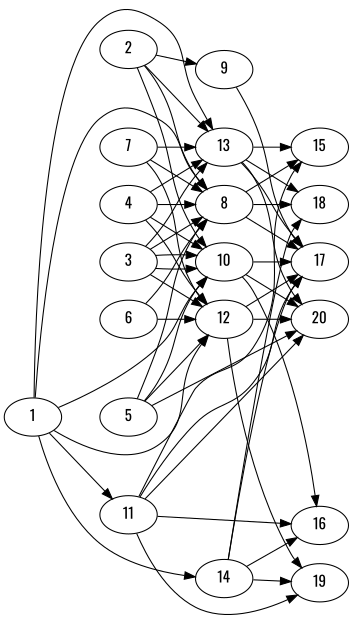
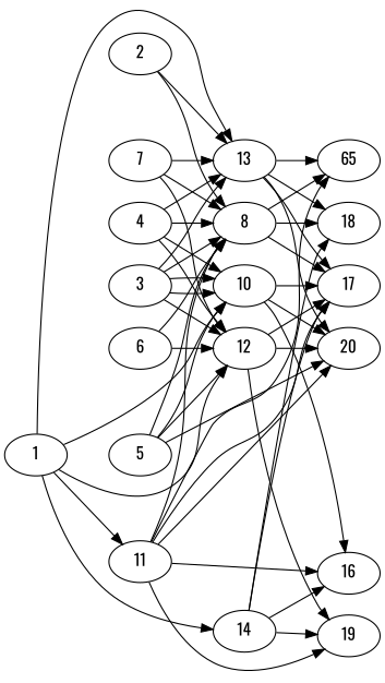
  digraph {
    fontname=Oswald
    rankdir=LR
    node [alpha=0.19 fontname=Oswald]
    edge [fontname=Oswald]
    1 [alpha=0.01 expect_size=17942528]
    8 [alpha=0.09 expect_size=39661568]
    10 [alpha=0.01 expect_size=41666560]
    11 [alpha=0.20 expect_size=8838144]
    12 [alpha=0.18 expect_size=10023936]
    13 [alpha=0.20 expect_size=51015680]
    14 [alpha=0.17 expect_size=27983872]
-   15 [expect_size=9249792]
+   15 [expect_size=9249792 label=65]
    17 [alpha=0.09 expect_size=42957824]
    18 [alpha=0.03 expect_size=22794240]
    20 [expect_size=24797184]
    16 [alpha=0.07 expect_size=45795328]
    19 [expect_size=44772352]
    2 [alpha=0.17 expect_size=36916224]
-   9 [alpha=0.12 expect_size=17818624]
    3 [alpha=0.10 expect_size=22075392]
    4 [alpha=0.12 expect_size=19368960]
    5 [alpha=0.15 expect_size=23636992]
    6 [expect_size=8327168]
    7 [alpha=0.11 expect_size=8047616]
-   1 -> 8
+   11 -> 8
    1 -> 10
    1 -> 11
    1 -> 12
    1 -> 13
    1 -> 14
    8 -> 15
    8 -> 17
    8 -> 18
    10 -> 17
    10 -> 20
    10 -> 16
    11 -> 15
    11 -> 17
    11 -> 20
    11 -> 16
    11 -> 19
    12 -> 17
    12 -> 20
    12 -> 19
    13 -> 15
    13 -> 17
    13 -> 18
    13 -> 20
    14 -> 17
    14 -> 18
    14 -> 16
    14 -> 19
    2 -> 8
-   2 -> 10
    2 -> 13
-   2 -> 9
-   9 -> 17
    3 -> 8
    3 -> 10
    3 -> 10
    3 -> 12
    3 -> 13
    4 -> 8
    4 -> 10
    4 -> 12
    4 -> 13
    5 -> 8
    5 -> 10
    5 -> 12
    5 -> 20
    6 -> 8
    6 -> 12
    7 -> 8
    7 -> 12
    7 -> 13
  }
